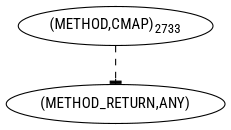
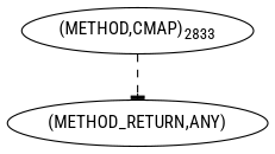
  digraph {
    fontname="Roboto Condensed"
    node [fontname="Roboto Condensed"]
-   n1 [label=<(METHOD,CMAP)<SUB>2733</SUB>>]
+   n1 [label=<(METHOD,CMAP)<SUB>2833</SUB>>]
    n2 [label=<(METHOD_RETURN,ANY)>]
    n1 -> n2 [style=dashed arrowhead=tee fontname="Roboto Condensed"]
  }
